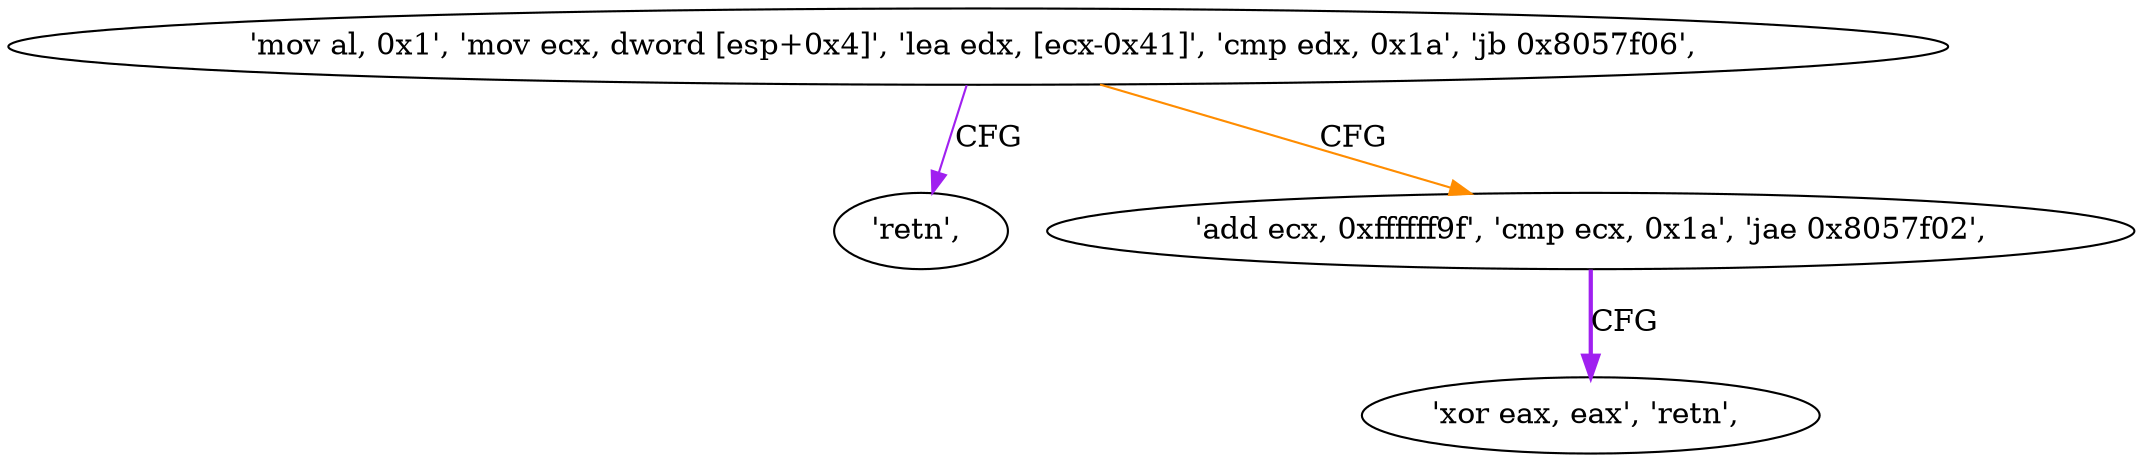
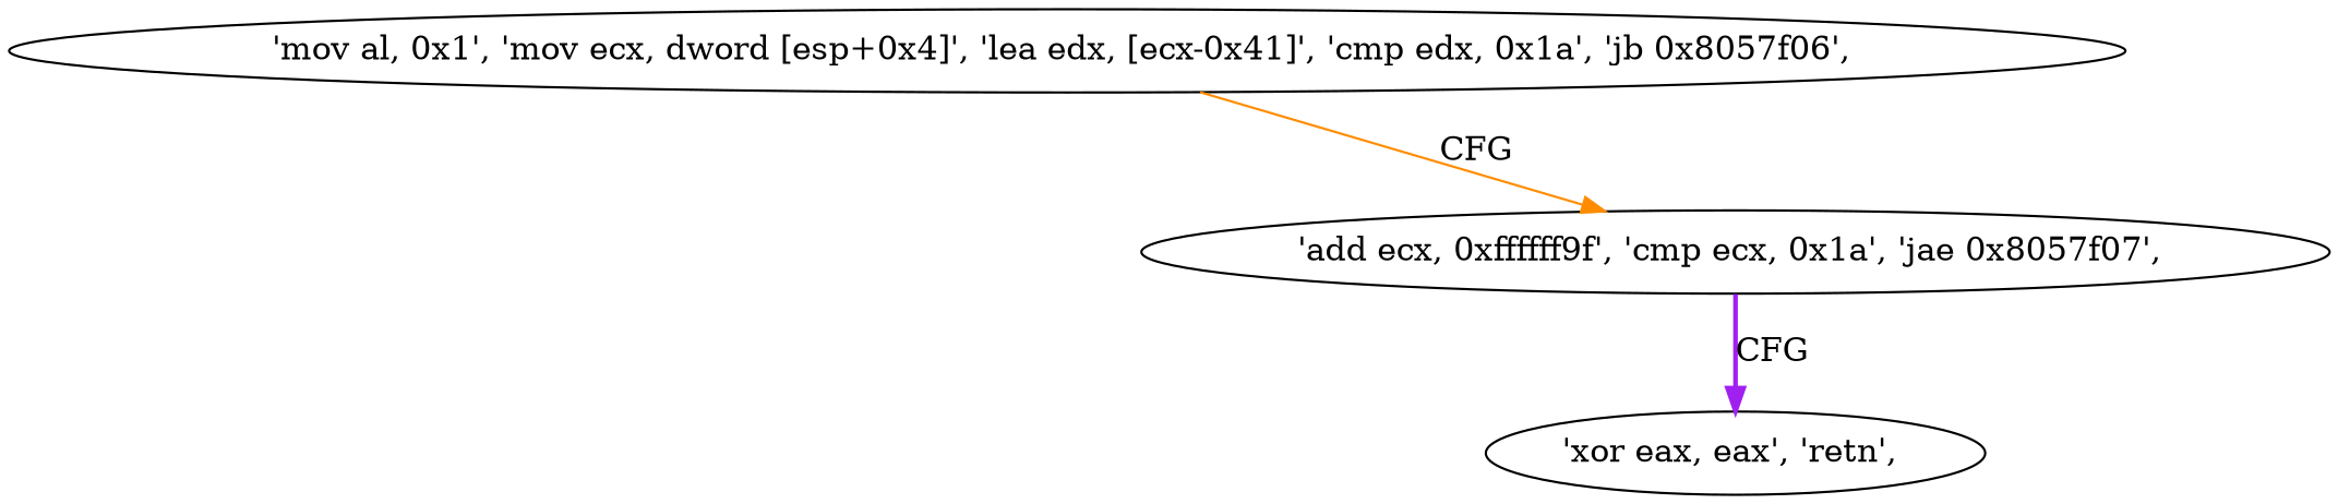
  digraph {
    edge [color=purple style=solid]
    n1 [label="'mov al, 0x1', 'mov ecx, dword [esp+0x4]', 'lea edx, [ecx-0x41]', 'cmp edx, 0x1a', 'jb 0x8057f06', "]
-   n2 [label="'retn', "]
-   n3 [label="'add ecx, 0xffffff9f', 'cmp ecx, 0x1a', 'jae 0x8057f02',"]
+   n3 [label="'add ecx, 0xffffff9f', 'cmp ecx, 0x1a', 'jae 0x8057f07', "]
    n4 [label="'xor eax, eax', 'retn', "]
-   n1 -> n2 [label=CFG]
    n1 -> n3 [color=darkorange label=CFG]
    n3 -> n4 [label=CFG style=bold]
  }
